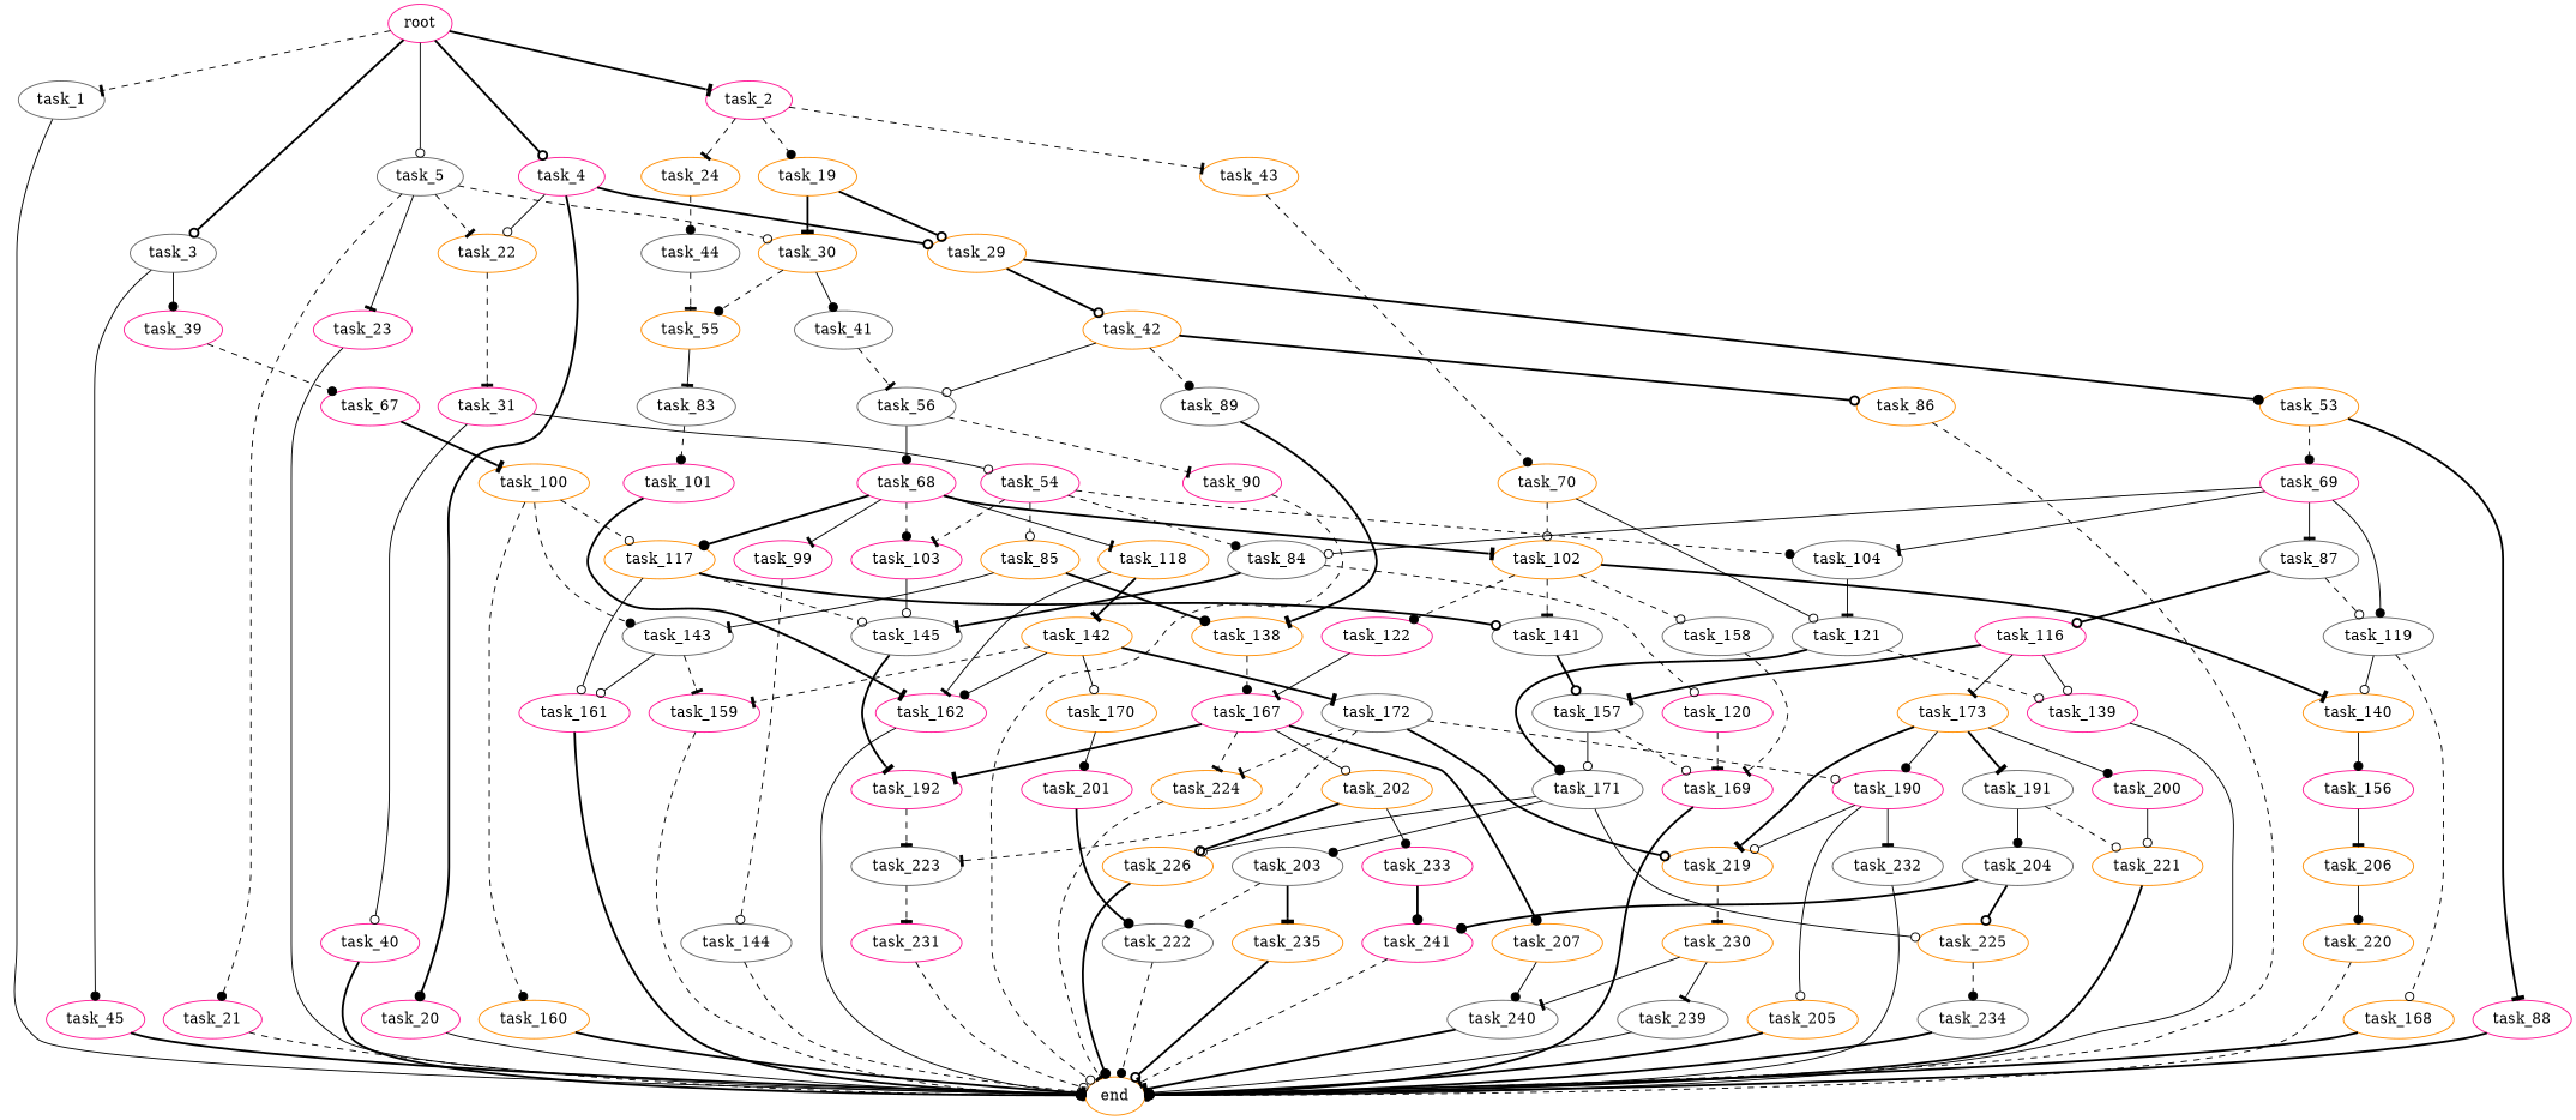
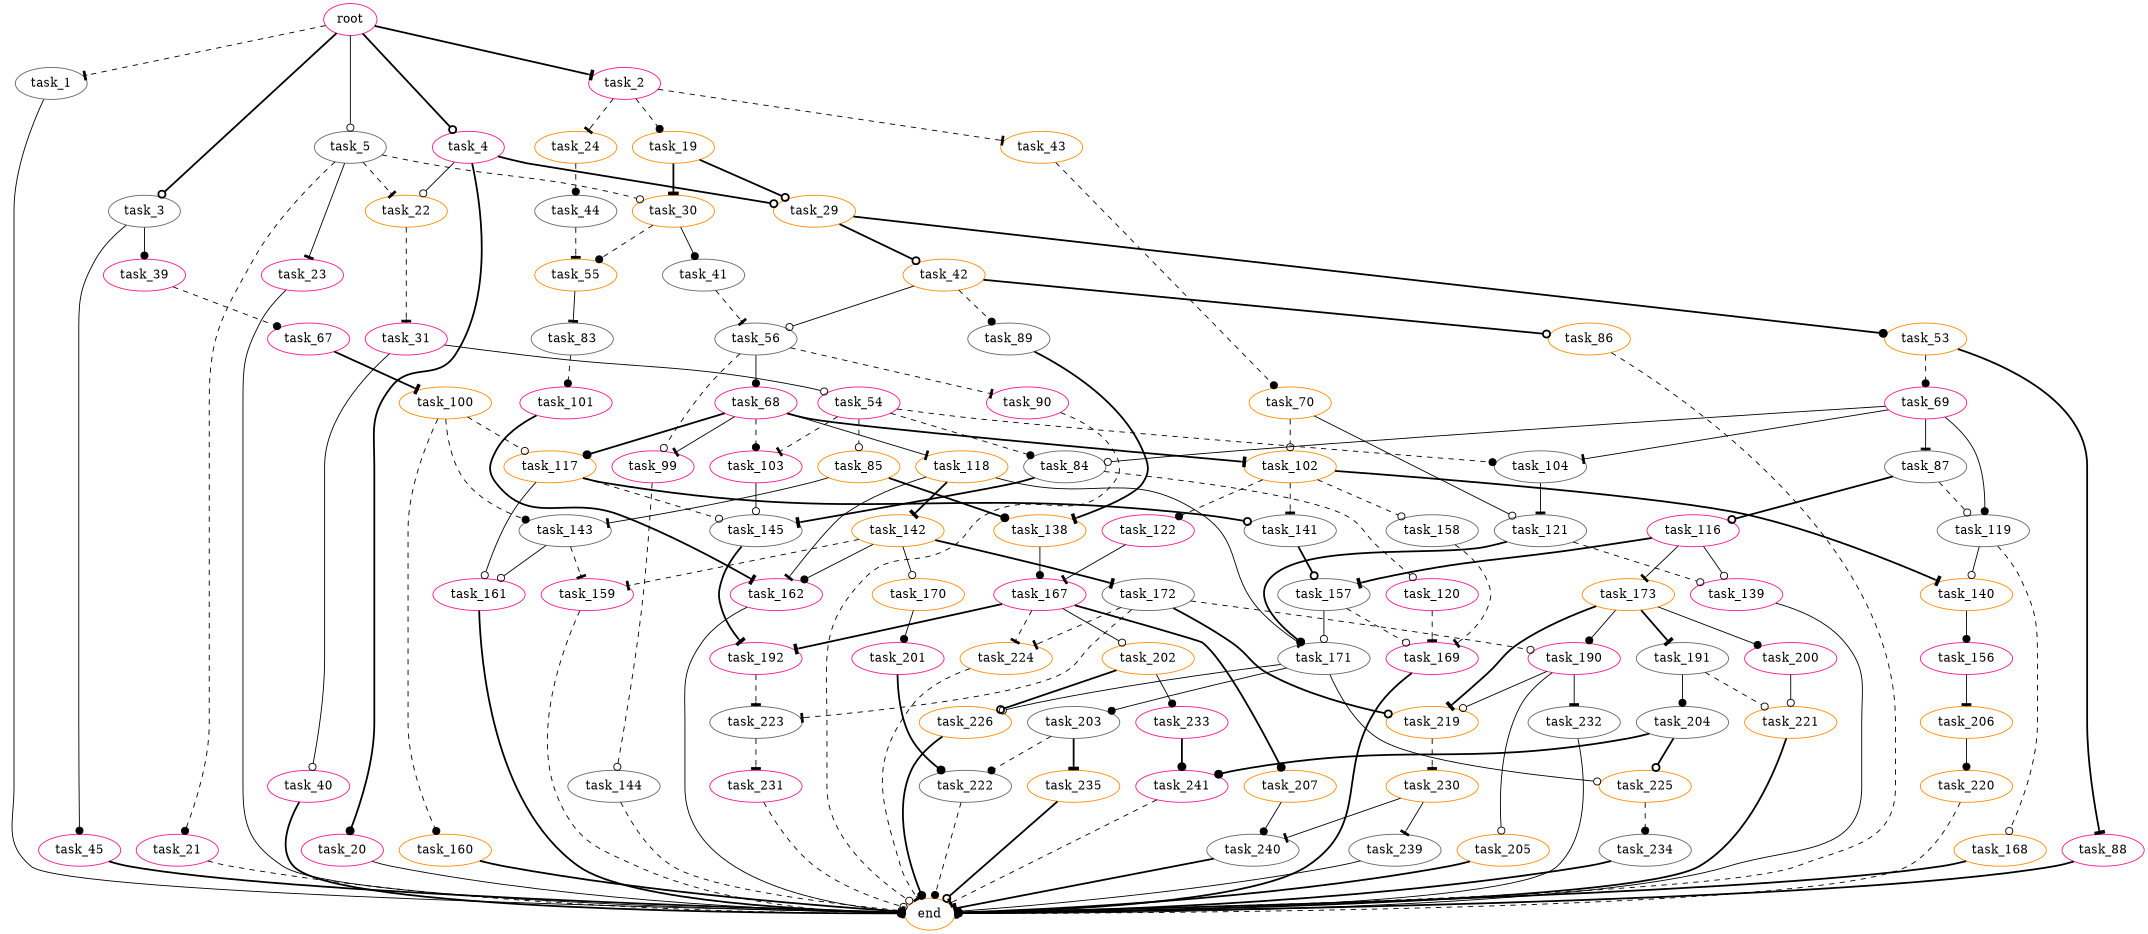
  digraph {
    node [color=deeppink]
    edge [arrowhead=tee style=dashed]
    task_1 [color=gray40]
    root
    task_2
    task_3 [color=gray40]
    task_4
    task_5 [color=gray40]
    end [color=darkorange]
    task_19 [color=darkorange]
    task_24 [color=darkorange]
    task_43 [color=darkorange]
    task_39
    task_45
    task_20
    task_22 [color=darkorange]
    task_29 [color=darkorange]
    task_21
    task_23
    task_30 [color=darkorange]
    task_44 [color=gray40]
    task_70 [color=darkorange]
    task_67
    task_31
    task_42 [color=darkorange]
    task_53 [color=darkorange]
    task_41 [color=gray40]
    task_55 [color=darkorange]
    task_40
    task_54
    task_56 [color=gray40]
    task_86 [color=darkorange]
    task_89 [color=gray40]
    task_69
    task_88
    task_83 [color=gray40]
    task_84 [color=gray40]
    task_85 [color=darkorange]
    task_103
    task_104 [color=gray40]
    task_100 [color=darkorange]
    task_68
    task_90
    task_99
    task_138 [color=darkorange]
    task_102 [color=darkorange]
    task_121 [color=gray40]
    task_87 [color=gray40]
    task_119 [color=gray40]
    task_120
    task_145 [color=gray40]
    task_143 [color=gray40]
    task_101
    task_117 [color=darkorange]
    task_118 [color=darkorange]
    task_144 [color=gray40]
    task_160 [color=darkorange]
    task_122
    task_140 [color=darkorange]
    task_141 [color=gray40]
    task_158 [color=gray40]
    task_161
    task_162
    task_142 [color=darkorange]
    task_171 [color=gray40]
    task_116
    task_168 [color=darkorange]
    task_139
    task_169
    task_192
    task_167
    task_159
    task_157 [color=gray40]
    task_173 [color=darkorange]
    task_156
    task_190
    task_219 [color=darkorange]
    task_191 [color=gray40]
    task_200
    task_170 [color=darkorange]
    task_172 [color=gray40]
    task_203 [color=gray40]
    task_225 [color=darkorange]
    task_226 [color=darkorange]
    task_202 [color=darkorange]
    task_207 [color=darkorange]
    task_224 [color=darkorange]
    task_206 [color=darkorange]
    task_201
    task_223 [color=gray40]
    task_220 [color=darkorange]
    task_233
    task_240 [color=gray40]
    task_222 [color=gray40]
    task_235 [color=darkorange]
    task_234 [color=gray40]
    task_205 [color=darkorange]
    task_232 [color=gray40]
    task_230 [color=darkorange]
    task_231
    task_204 [color=gray40]
    task_221 [color=darkorange]
    task_241
    task_239 [color=gray40]
    task_1 -> end [arrowhead=odot style=solid]
    root -> task_1
    root -> task_2 [style=bold]
    root -> task_3 [arrowhead=odot style=bold]
    root -> task_4 [arrowhead=odot style=bold]
    root -> task_5 [arrowhead=odot style=solid]
    task_2 -> task_19 [arrowhead=dot]
    task_2 -> task_24
    task_2 -> task_43
    task_3 -> task_39 [arrowhead=dot style=solid]
    task_3 -> task_45 [arrowhead=dot style=solid]
    task_4 -> task_20 [arrowhead=dot style=bold]
    task_4 -> task_22 [arrowhead=odot style=solid]
    task_4 -> task_29 [arrowhead=odot style=bold]
    task_5 -> task_22
    task_5 -> task_21 [arrowhead=dot]
    task_5 -> task_23 [style=solid]
    task_5 -> task_30 [arrowhead=odot]
    task_19 -> task_29 [arrowhead=odot style=bold]
    task_19 -> task_30 [style=bold]
    task_24 -> task_44 [arrowhead=dot]
    task_43 -> task_70 [arrowhead=dot]
    task_39 -> task_67 [arrowhead=dot]
    task_45 -> end [arrowhead=odot style=bold]
    task_20 -> end [style=solid]
    task_22 -> task_31
    task_29 -> task_42 [arrowhead=odot style=bold]
    task_29 -> task_53 [arrowhead=dot style=bold]
    task_21 -> end
    task_23 -> end [style=solid]
    task_30 -> task_41 [arrowhead=dot style=solid]
    task_30 -> task_55 [arrowhead=dot]
    task_44 -> task_55
    task_70 -> task_102 [arrowhead=odot]
    task_70 -> task_121 [arrowhead=odot style=solid]
    task_67 -> task_100 [style=bold]
    task_31 -> task_40 [arrowhead=odot style=solid]
    task_31 -> task_54 [arrowhead=odot style=solid]
    task_42 -> task_56 [arrowhead=odot style=solid]
    task_42 -> task_86 [arrowhead=odot style=bold]
    task_42 -> task_89 [arrowhead=dot]
    task_53 -> task_69 [arrowhead=dot]
    task_53 -> task_88 [style=bold]
    task_41 -> task_56
    task_55 -> task_83 [style=solid]
    task_40 -> end [arrowhead=dot style=bold]
    task_54 -> task_84 [arrowhead=dot]
    task_54 -> task_85 [arrowhead=odot]
    task_54 -> task_103
    task_54 -> task_104 [arrowhead=dot]
    task_56 -> task_68 [arrowhead=dot style=solid]
    task_56 -> task_90
+   task_56 -> task_99 [arrowhead=odot]
    task_86 -> end [arrowhead=dot]
    task_89 -> task_138 [style=bold]
    task_69 -> task_84 [arrowhead=odot style=solid]
    task_69 -> task_104 [style=solid]
    task_69 -> task_87 [style=solid]
    task_69 -> task_119 [arrowhead=dot style=solid]
    task_88 -> end [arrowhead=odot style=bold]
    task_83 -> task_101 [arrowhead=dot]
    task_84 -> task_120 [arrowhead=odot]
    task_84 -> task_145 [style=bold]
    task_85 -> task_138 [arrowhead=dot style=bold]
    task_85 -> task_143 [style=solid]
    task_103 -> task_145 [arrowhead=odot style=solid]
    task_104 -> task_121 [style=solid]
    task_100 -> task_143 [arrowhead=dot]
    task_100 -> task_117 [arrowhead=odot]
    task_100 -> task_160 [arrowhead=dot]
    task_68 -> task_103 [arrowhead=dot]
    task_68 -> task_99 [style=solid]
    task_68 -> task_102 [style=bold]
    task_68 -> task_117 [arrowhead=dot style=bold]
    task_68 -> task_118 [style=solid]
    task_90 -> end [arrowhead=odot]
    task_99 -> task_144 [arrowhead=odot]
-   task_138 -> task_167 [arrowhead=dot]
+   task_138 -> task_167 [arrowhead=dot style=solid]
    task_102 -> task_122 [arrowhead=dot]
    task_102 -> task_140 [style=bold]
    task_102 -> task_141
    task_102 -> task_158 [arrowhead=odot]
    task_121 -> task_171 [arrowhead=dot style=bold]
    task_121 -> task_139 [arrowhead=odot]
    task_87 -> task_119 [arrowhead=odot]
    task_87 -> task_116 [arrowhead=odot style=bold]
    task_119 -> task_140 [arrowhead=odot style=solid]
    task_119 -> task_168 [arrowhead=odot]
    task_120 -> task_169
    task_145 -> task_192 [style=bold]
    task_143 -> task_161 [arrowhead=odot style=solid]
    task_143 -> task_159
    task_101 -> task_162 [style=bold]
    task_117 -> task_145 [arrowhead=odot]
    task_117 -> task_141 [arrowhead=odot style=bold]
    task_117 -> task_161 [arrowhead=odot style=solid]
    task_118 -> task_162 [style=solid]
    task_118 -> task_142 [style=bold]
+   task_118 -> task_171 [style=solid]
    task_144 -> end [arrowhead=odot]
    task_160 -> end [style=bold]
    task_122 -> task_167 [style=solid]
    task_140 -> task_156 [arrowhead=dot style=solid]
    task_141 -> task_157 [arrowhead=odot style=bold]
    task_158 -> task_169
    task_161 -> end [arrowhead=odot style=bold]
    task_162 -> end [style=solid]
    task_142 -> task_162 [arrowhead=dot style=solid]
    task_142 -> task_159
    task_142 -> task_170 [arrowhead=odot style=solid]
    task_142 -> task_172 [style=bold]
    task_171 -> task_203 [arrowhead=dot style=solid]
    task_171 -> task_225 [arrowhead=odot style=solid]
    task_171 -> task_226 [arrowhead=odot style=solid]
    task_116 -> task_139 [arrowhead=odot style=solid]
    task_116 -> task_157 [style=bold]
    task_116 -> task_173 [style=solid]
    task_168 -> end [style=bold]
    task_139 -> end [style=solid]
    task_169 -> end [arrowhead=dot style=bold]
    task_192 -> task_223
    task_167 -> task_192 [style=bold]
    task_167 -> task_202 [arrowhead=odot style=solid]
    task_167 -> task_207 [arrowhead=dot style=bold]
    task_167 -> task_224
    task_159 -> end [arrowhead=odot]
    task_157 -> task_171 [arrowhead=odot style=solid]
    task_157 -> task_169 [arrowhead=odot]
    task_173 -> task_190 [arrowhead=dot style=solid]
    task_173 -> task_219 [style=bold]
    task_173 -> task_191 [style=bold]
    task_173 -> task_200 [arrowhead=dot style=solid]
    task_156 -> task_206 [style=solid]
    task_190 -> task_219 [arrowhead=odot style=solid]
    task_190 -> task_205 [arrowhead=odot style=solid]
    task_190 -> task_232 [style=solid]
    task_219 -> task_230
    task_191 -> task_204 [arrowhead=dot style=solid]
    task_191 -> task_221 [arrowhead=odot]
    task_200 -> task_221 [arrowhead=odot style=solid]
    task_170 -> task_201 [arrowhead=dot style=solid]
    task_172 -> task_190 [arrowhead=odot]
    task_172 -> task_219 [arrowhead=odot style=bold]
    task_172 -> task_224
    task_172 -> task_223
    task_203 -> task_222 [arrowhead=dot]
    task_203 -> task_235 [style=bold]
    task_225 -> task_234 [arrowhead=dot]
    task_226 -> end [arrowhead=dot style=bold]
    task_202 -> task_226 [arrowhead=odot style=bold]
    task_202 -> task_233 [arrowhead=dot style=solid]
    task_207 -> task_240 [arrowhead=dot style=solid]
    task_224 -> end
    task_206 -> task_220 [arrowhead=dot style=solid]
    task_201 -> task_222 [arrowhead=dot style=bold]
    task_223 -> task_231
    task_220 -> end [arrowhead=dot]
    task_233 -> task_241 [arrowhead=dot style=bold]
    task_240 -> end [style=bold]
    task_222 -> end [arrowhead=dot]
    task_235 -> end [arrowhead=odot style=bold]
    task_234 -> end [style=bold]
    task_205 -> end [style=bold]
    task_232 -> end [style=solid]
    task_230 -> task_240 [style=solid]
    task_230 -> task_239 [style=solid]
    task_231 -> end [arrowhead=odot]
    task_204 -> task_225 [arrowhead=odot style=bold]
    task_204 -> task_241 [arrowhead=dot style=bold]
    task_221 -> end [style=bold]
    task_241 -> end
    task_239 -> end [arrowhead=odot style=solid]
  }
